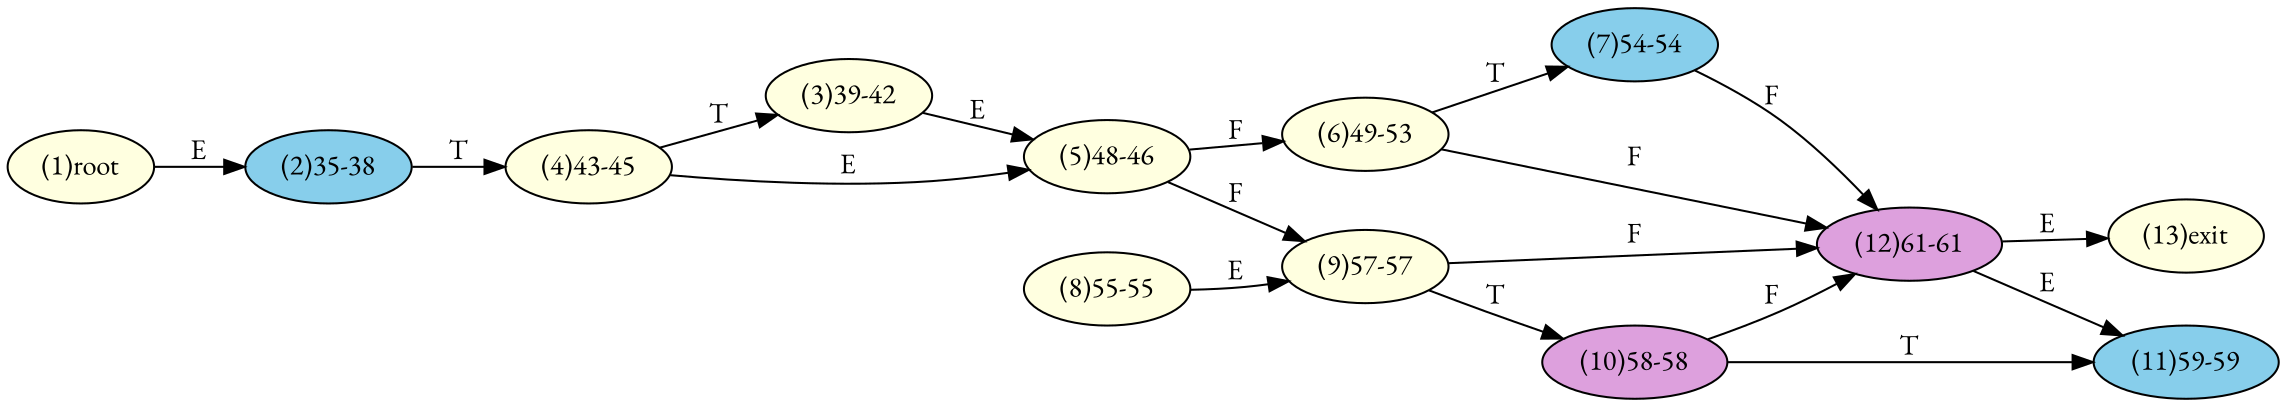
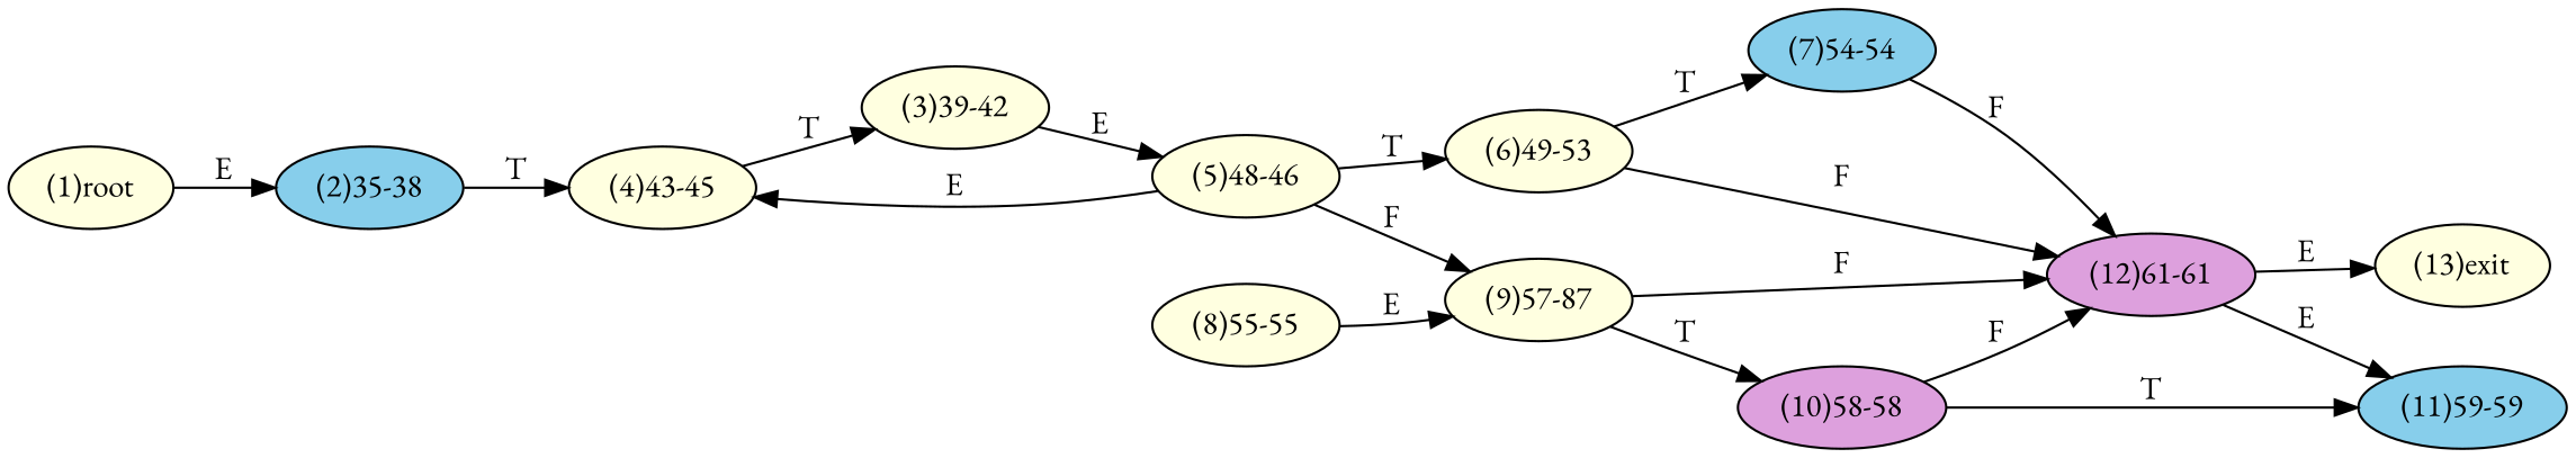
  digraph {
    fontname="EB Garamond"
    rankdir=LR
    node [fillcolor=lightyellow fontname="EB Garamond" style=filled]
    edge [fontname="EB Garamond"]
    n1 [label="(1)root"]
    n2 [fillcolor=skyblue label="(2)35-38"]
    n3 [label="(4)43-45"]
    n4 [label="(3)39-42"]
    n5 [label="(5)48-46"]
    n6 [label="(6)49-53"]
-   n7 [label="(9)57-57"]
+   n7 [label="(9)57-87"]
    n8 [fillcolor=skyblue label="(7)54-54"]
    n9 [fillcolor=plum label="(12)61-61"]
    n10 [fillcolor=plum label="(10)58-58"]
    n11 [fillcolor=skyblue label="(11)59-59"]
    n12 [label="(13)exit"]
    n13 [label="(8)55-55"]
    n1 -> n2 [label=E]
    n2 -> n3 [label=T]
    n3 -> n4 [label=T]
-   n3 -> n5 [label=E]
+   n5 -> n3 [label=E]
    n4 -> n5 [label=E]
-   n5 -> n6 [label=F]
+   n5 -> n6 [label=T]
    n5 -> n7 [label=F]
    n6 -> n8 [label=T]
    n6 -> n9 [label=F]
    n7 -> n9 [label=F]
    n7 -> n10 [label=T]
    n8 -> n9 [label=F]
    n9 -> n11 [label=E]
    n9 -> n12 [label=E]
    n10 -> n9 [label=F]
    n10 -> n11 [label=T]
    n13 -> n7 [label=E]
  }
